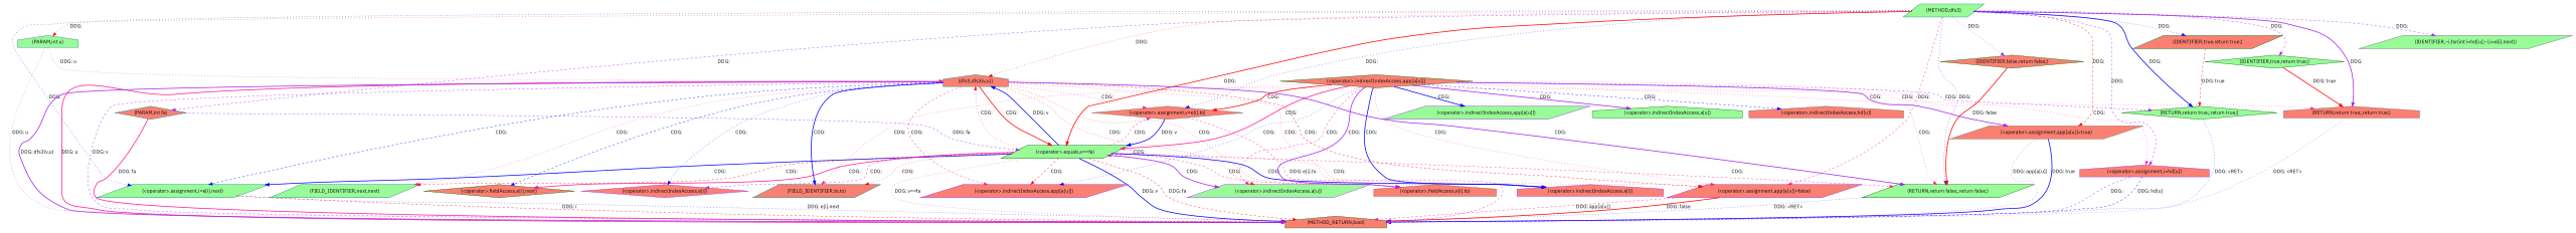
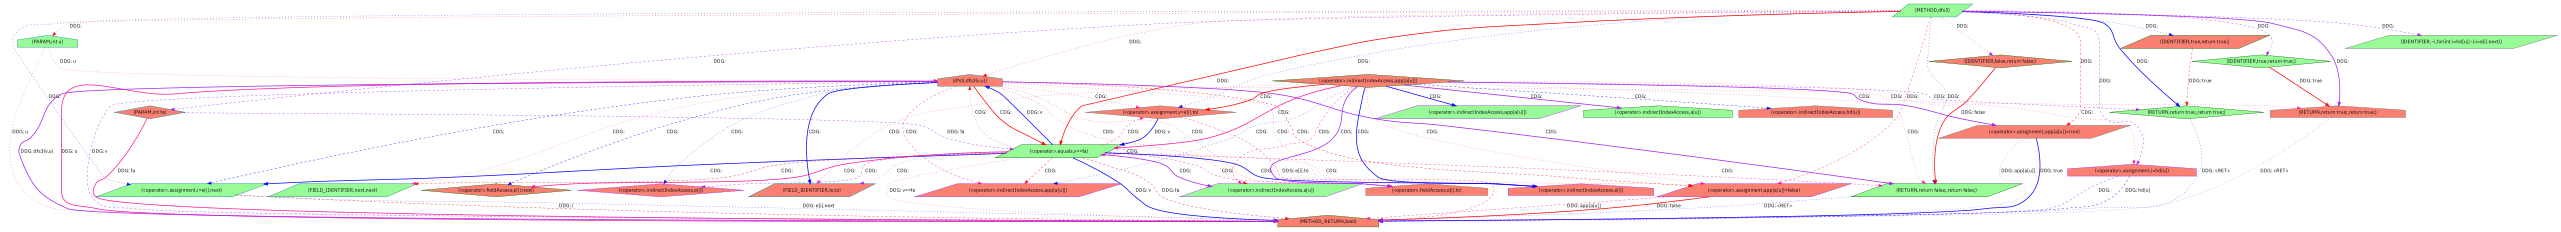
  digraph {
    fontname="IBM Plex Sans"
    node [color=darkgreen fillcolor=salmon fontname="IBM Plex Sans" shape=parallelogram style=filled]
    edge [color=deeppink fontname="IBM Plex Sans" style=dotted]
    n1 [color=teal fillcolor=palegreen label="(METHOD,dfs3)"]
    n2 [color=teal fillcolor=palegreen label="(PARAM,int u)" shape=house]
    n3 [color=teal label="(PARAM,int fa)" shape=diamond]
    n4 [color=gray40 label="(<operator>.assignment,app[a[u]]=true)"]
    n5 [color=purple label="(<operator>.assignment,app[a[u]]=false)"]
    n6 [fillcolor=palegreen label="(RETURN,return false;,return false;)"]
    n7 [fillcolor=palegreen label="(RETURN,return true;,return true;)" shape=diamond]
    n8 [color=purple label="(<operator>.assignment,i=hd[u])" shape=house]
    n9 [color=gray40 fillcolor=palegreen label="(IDENTIFIER,~i,for(int i=hd[u];~i;i=e[i].next))"]
    n10 [color=teal fillcolor=palegreen label="(<operator>.assignment,i=e[i].next)"]
    n11 [label="(IDENTIFIER,false,return false;)" shape=diamond]
    n12 [label="(IDENTIFIER,true,return true;)"]
    n13 [color=gray40 label="(<operator>.assignment,v=e[i].to)" shape=diamond]
    n14 [fillcolor=palegreen label="(<operator>.equals,v==fa)"]
    n15 [color=teal label="(dfs3,dfs3(v,u))" shape=house]
    n16 [color=gray40 label="(RETURN,return true;,return true;)" shape=house]
    n17 [fillcolor=palegreen label="(IDENTIFIER,true,return true;)" shape=diamond]
    n18 [label="(METHOD_RETURN,bool)" shape=house]
    n19 [color=purple label="(<operator>.indirectIndexAccess,app[a[u]])"]
    n20 [label="(<operator>.fieldAccess,e[i].next)" shape=diamond]
    n21 [color=purple fillcolor=palegreen label="(<operator>.indirectIndexAccess,a[u])"]
    n22 [color=purple label="(<operator>.indirectIndexAccess,e[i])" shape=diamond]
    n23 [color=teal fillcolor=palegreen label="(FIELD_IDENTIFIER,next,next)"]
    n24 [color=gray40 label="(<operator>.fieldAccess,e[i].to)" shape=house]
    n25 [color=purple label="(<operator>.indirectIndexAccess,e[i])" shape=house]
    n26 [color=teal label="(FIELD_IDENTIFIER,to,to)"]
    n27 [label="(<operator>.indirectIndexAccess,app[a[u]])" shape=diamond]
    n28 [color=purple fillcolor=palegreen label="(<operator>.indirectIndexAccess,app[a[u]])"]
    n29 [fillcolor=palegreen label="(<operator>.indirectIndexAccess,a[u])" shape=house]
    n30 [color=gray40 label="(<operator>.indirectIndexAccess,hd[u])" shape=house]
    n1 -> n2 [color=red label="DDG: "]
    n1 -> n3 [color=purple label="DDG: " style=dashed]
    n1 -> n4 [color=red label="DDG: " style=dashed]
    n1 -> n5 [label="DDG: " style=dashed]
    n1 -> n6 [color=blue label="DDG: "]
    n1 -> n7 [color=blue label="DDG: " style=bold]
    n1 -> n8 [color=purple label="DDG: " style=dashed]
    n1 -> n9 [color=purple label="DDG: " style=dashed]
    n1 -> n10 [color=blue label="DDG: "]
    n1 -> n11 [color=purple label="DDG: "]
    n1 -> n12 [color=blue label="DDG: "]
    n1 -> n13 [color=blue label="DDG: "]
    n1 -> n14 [color=red label="DDG: " style=bold]
    n1 -> n15 [color=red label="DDG: "]
    n1 -> n16 [color=purple label="DDG: " style=bold]
    n1 -> n17 [color=purple label="DDG: " style=dashed]
    n2 -> n15 [label="DDG: u"]
    n2 -> n18 [label="DDG: u"]
    n3 -> n14 [color=purple label="DDG: fa" style=dashed]
    n3 -> n18 [label="DDG: fa" style=bold]
    n4 -> n18 [color=purple label="DDG: app[a[u]]"]
    n4 -> n18 [color=blue label="DDG: true" style=bold]
    n5 -> n18 [label="DDG: app[a[u]]" style=dashed]
    n5 -> n18 [color=red label="DDG: false" style=bold]
    n6 -> n18 [color=blue label="DDG: <RET>"]
    n7 -> n18 [color=blue label="DDG: <RET>"]
    n8 -> n18 [color=purple label="DDG: i" style=dashed]
    n8 -> n18 [color=blue label="DDG: hd[u]" style=dashed]
    n10 -> n18 [color=red label="DDG: i" style=dashed]
    n10 -> n18 [color=blue label="DDG: e[i].next"]
    n11 -> n6 [color=red label="DDG: false" style=bold]
    n12 -> n7 [color=red label="DDG: true" style=dashed]
    n13 -> n14 [color=blue label="DDG: v" style=bold]
    n13 -> n18 [label="DDG: e[i].to" style=dashed]
    n14 -> n5 [color=red label="CDG: "]
    n14 -> n6 [label="CDG: " style=dashed]
    n14 -> n10 [color=blue label="CDG: " style=bold]
    n14 -> n13 [label="CDG: " style=dashed]
    n14 -> n14 [label="CDG: " style=dashed]
    n14 -> n15 [color=blue label="DDG: v" style=bold]
    n14 -> n15 [color=red label="CDG: "]
    n14 -> n18 [color=blue label="DDG: v" style=bold]
    n14 -> n18 [color=red label="DDG: fa" style=dashed]
    n14 -> n18 [label="DDG: v==fa"]
    n14 -> n19 [color=red label="CDG: " style=dashed]
    n14 -> n20 [label="CDG: " style=bold]
    n14 -> n21 [color=purple label="CDG: " style=bold]
    n14 -> n22 [color=purple label="CDG: " style=dashed]
    n14 -> n23 [color=red label="CDG: " style=dashed]
    n14 -> n24 [label="CDG: " style=dashed]
    n14 -> n25 [color=blue label="CDG: " style=bold]
-   n14 -> n26 [color=red label="CDG: "]
+   n14 -> n26 [color=purple label="CDG: "]
    n15 -> n5 [color=red label="CDG: " style=dashed]
    n15 -> n6 [color=purple label="CDG: " style=bold]
    n15 -> n10 [color=blue label="CDG: " style=dashed]
    n15 -> n13 [label="CDG: "]
    n15 -> n14 [color=red label="CDG: " style=bold]
    n15 -> n16 [label="CDG: "]
    n15 -> n18 [color=purple label="DDG: v" style=dashed]
    n15 -> n18 [label="DDG: u" style=bold]
    n15 -> n18 [color=purple label="DDG: dfs3(v,u)" style=bold]
    n15 -> n19 [label="CDG: " style=dashed]
    n15 -> n20 [color=blue label="CDG: " style=dashed]
    n15 -> n21 [color=red label="CDG: "]
    n15 -> n22 [color=blue label="CDG: "]
    n15 -> n23 [label="CDG: "]
    n15 -> n24 [color=red label="CDG: "]
    n15 -> n25 [label="CDG: "]
    n15 -> n26 [color=blue label="CDG: " style=bold]
    n16 -> n18 [color=purple label="DDG: <RET>"]
    n17 -> n16 [color=red label="DDG: true" style=bold]
    n27 -> n4 [color=purple label="CDG: " style=bold]
    n27 -> n5 [label="CDG: "]
    n27 -> n6 [label="CDG: "]
    n27 -> n7 [color=purple label="CDG: " style=dashed]
    n27 -> n8 [label="CDG: "]
    n27 -> n13 [color=red label="CDG: " style=bold]
    n27 -> n14 [label="CDG: " style=bold]
    n27 -> n19 [color=blue label="CDG: "]
    n27 -> n21 [label="CDG: " style=dashed]
    n27 -> n24 [color=purple label="CDG: " style=bold]
    n27 -> n25 [color=blue label="CDG: " style=bold]
    n27 -> n26 [label="CDG: "]
    n27 -> n28 [color=blue label="CDG: " style=bold]
    n27 -> n29 [color=purple label="CDG: " style=bold]
    n27 -> n30 [color=blue label="CDG: " style=dashed]
  }
